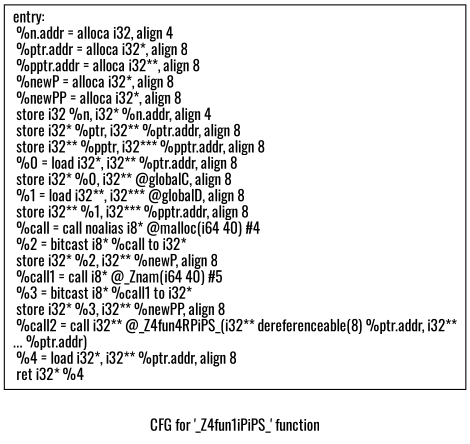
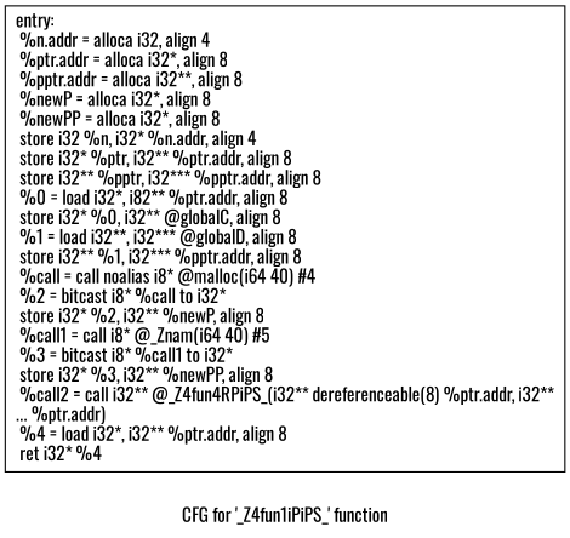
  digraph {
    label="CFG for '_Z4fun1iPiPS_' function"
    fontname=Oswald
-   n1 [label="{entry:\l  %n.addr = alloca i32, align 4\l  %ptr.addr = alloca i32*, align 8\l  %pptr.addr = alloca i32**, align 8\l  %newP = alloca i32*, align 8\l  %newPP = alloca i32*, align 8\l  store i32 %n, i32* %n.addr, align 4\l  store i32* %ptr, i32** %ptr.addr, align 8\l  store i32** %pptr, i32*** %pptr.addr, align 8\l  %0 = load i32*, i32** %ptr.addr, align 8\l  store i32* %0, i32** @globalC, align 8\l  %1 = load i32**, i32*** @globalD, align 8\l  store i32** %1, i32*** %pptr.addr, align 8\l  %call = call noalias i8* @malloc(i64 40) #4\l  %2 = bitcast i8* %call to i32*\l  store i32* %2, i32** %newP, align 8\l  %call1 = call i8* @_Znam(i64 40) #5\l  %3 = bitcast i8* %call1 to i32*\l  store i32* %3, i32** %newPP, align 8\l  %call2 = call i32** @_Z4fun4RPiPS_(i32** dereferenceable(8) %ptr.addr, i32**\l... %ptr.addr)\l  %4 = load i32*, i32** %ptr.addr, align 8\l  ret i32* %4\l}" shape=record fontname=Oswald]
+   n1 [label="{entry:\l  %n.addr = alloca i32, align 4\l  %ptr.addr = alloca i32*, align 8\l  %pptr.addr = alloca i32**, align 8\l  %newP = alloca i32*, align 8\l  %newPP = alloca i32*, align 8\l  store i32 %n, i32* %n.addr, align 4\l  store i32* %ptr, i32** %ptr.addr, align 8\l  store i32** %pptr, i32*** %pptr.addr, align 8\l  %0 = load i32*, i82** %ptr.addr, align 8\l  store i32* %0, i32** @globalC, align 8\l  %1 = load i32**, i32*** @globalD, align 8\l  store i32** %1, i32*** %pptr.addr, align 8\l  %call = call noalias i8* @malloc(i64 40) #4\l  %2 = bitcast i8* %call to i32*\l  store i32* %2, i32** %newP, align 8\l  %call1 = call i8* @_Znam(i64 40) #5\l  %3 = bitcast i8* %call1 to i32*\l  store i32* %3, i32** %newPP, align 8\l  %call2 = call i32** @_Z4fun4RPiPS_(i32** dereferenceable(8) %ptr.addr, i32**\l... %ptr.addr)\l  %4 = load i32*, i32** %ptr.addr, align 8\l  ret i32* %4\l}" shape=record fontname=Oswald]
  }
